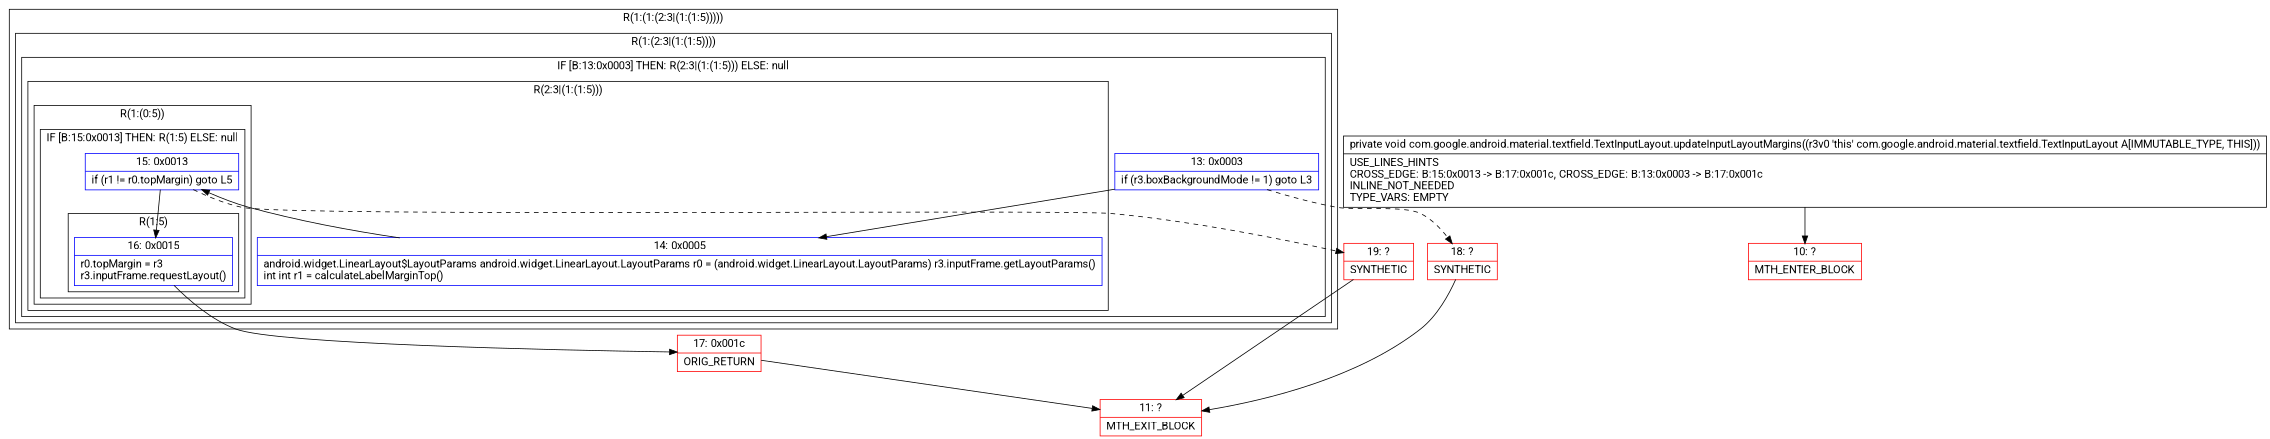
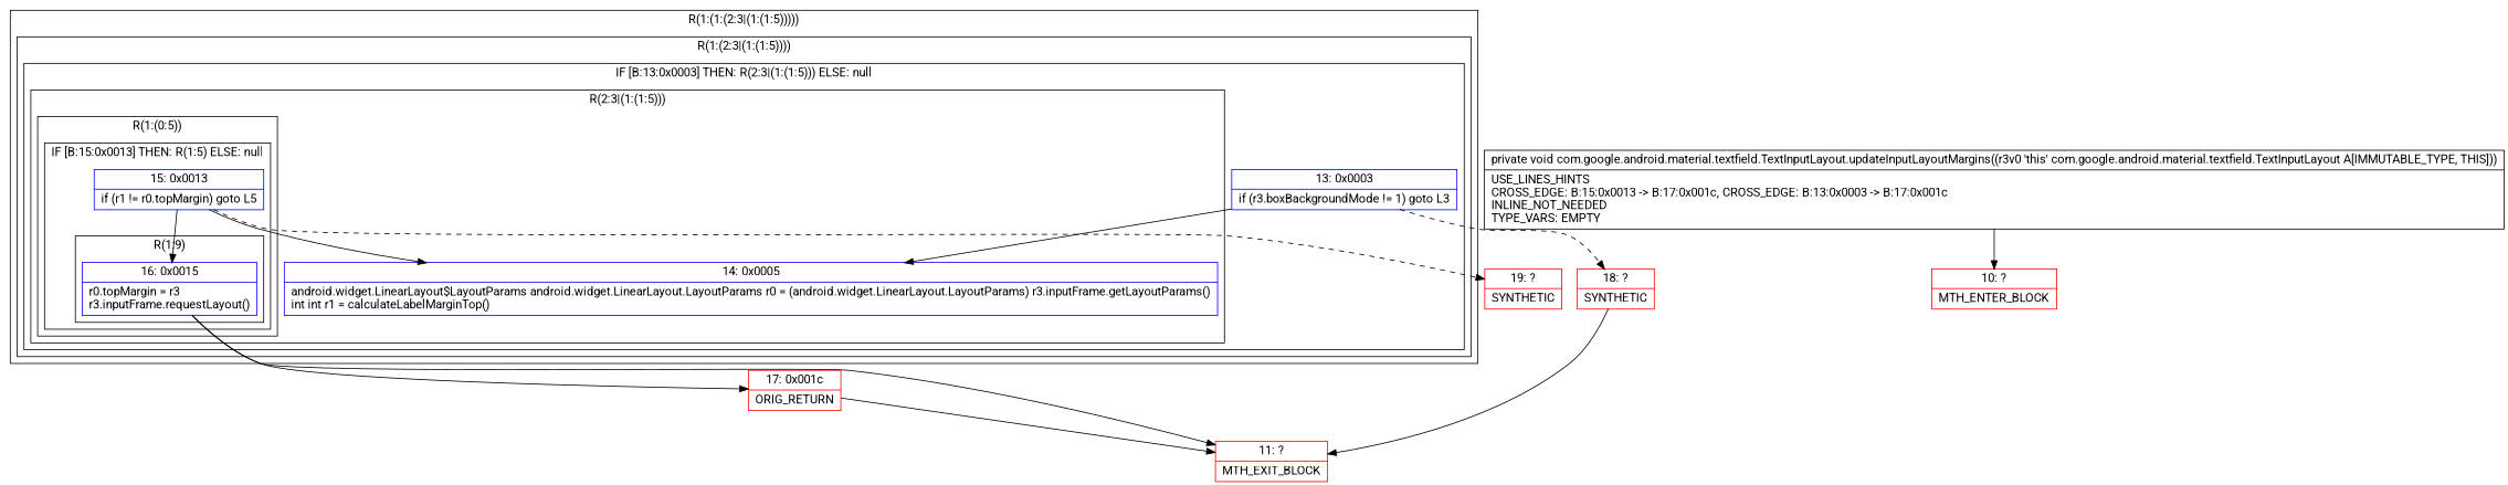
  digraph {
    fontname=Roboto
    node [color=red fontname=Roboto shape=record]
    edge [fontname=Roboto]
    n1 [color=blue label="{16\:\ 0x0015|r0.topMargin = r3\lr3.inputFrame.requestLayout()\l}"]
    n2 [color=blue label="{15\:\ 0x0013|if (r1 != r0.topMargin) goto L5\l}"]
    n3 [color=blue label="{14\:\ 0x0005|android.widget.LinearLayout$LayoutParams android.widget.LinearLayout.LayoutParams r0 = (android.widget.LinearLayout.LayoutParams) r3.inputFrame.getLayoutParams()\lint int r1 = calculateLabelMarginTop()\l}"]
    n4 [color=blue label="{13\:\ 0x0003|if (r3.boxBackgroundMode != 1) goto L3\l}"]
    n5 [label="{17\:\ 0x001c|ORIG_RETURN\l}"]
    n6 [label="{19\:\ ?|SYNTHETIC\l}"]
    n7 [label="{18\:\ ?|SYNTHETIC\l}"]
    n8 [label="{11\:\ ?|MTH_EXIT_BLOCK\l}"]
    n9 [label="{10\:\ ?|MTH_ENTER_BLOCK\l}"]
    n10 [label="{private void com.google.android.material.textfield.TextInputLayout.updateInputLayoutMargins((r3v0 'this' com.google.android.material.textfield.TextInputLayout A[IMMUTABLE_TYPE, THIS]))  | USE_LINES_HINTS\lCROSS_EDGE: B:15:0x0013 \-\> B:17:0x001c, CROSS_EDGE: B:13:0x0003 \-\> B:17:0x001c\lINLINE_NOT_NEEDED\lTYPE_VARS: EMPTY\l}" color=""]
    subgraph cluster_1 {
      label="R(1:(1:(2:3|(1:(1:5)))))"
      subgraph cluster_2 {
        label="R(1:(2:3|(1:(1:5))))"
        subgraph cluster_3 {
          label="IF [B:13:0x0003] THEN: R(2:3|(1:(1:5))) ELSE: null"
          n4
          subgraph cluster_4 {
            label="R(2:3|(1:(1:5)))"
            n3
            subgraph cluster_5 {
              label="R(1:(0:5))"
              subgraph cluster_6 {
                label="IF [B:15:0x0013] THEN: R(1:5) ELSE: null"
                n2
                subgraph cluster_7 {
-                 label="R(1:5)"
+                 label="R(1:9)"
                  n1
                }
              }
            }
          }
        }
      }
    }
    n1 -> n5
    n2 -> n1
    n2 -> n6 [style=dashed]
-   n3 -> n2
+   n2 -> n3
    n4 -> n3
    n4 -> n7 [style=dashed]
    n5 -> n8
-   n6 -> n8
+   n1 -> n8
    n7 -> n8
    n10 -> n9
  }
